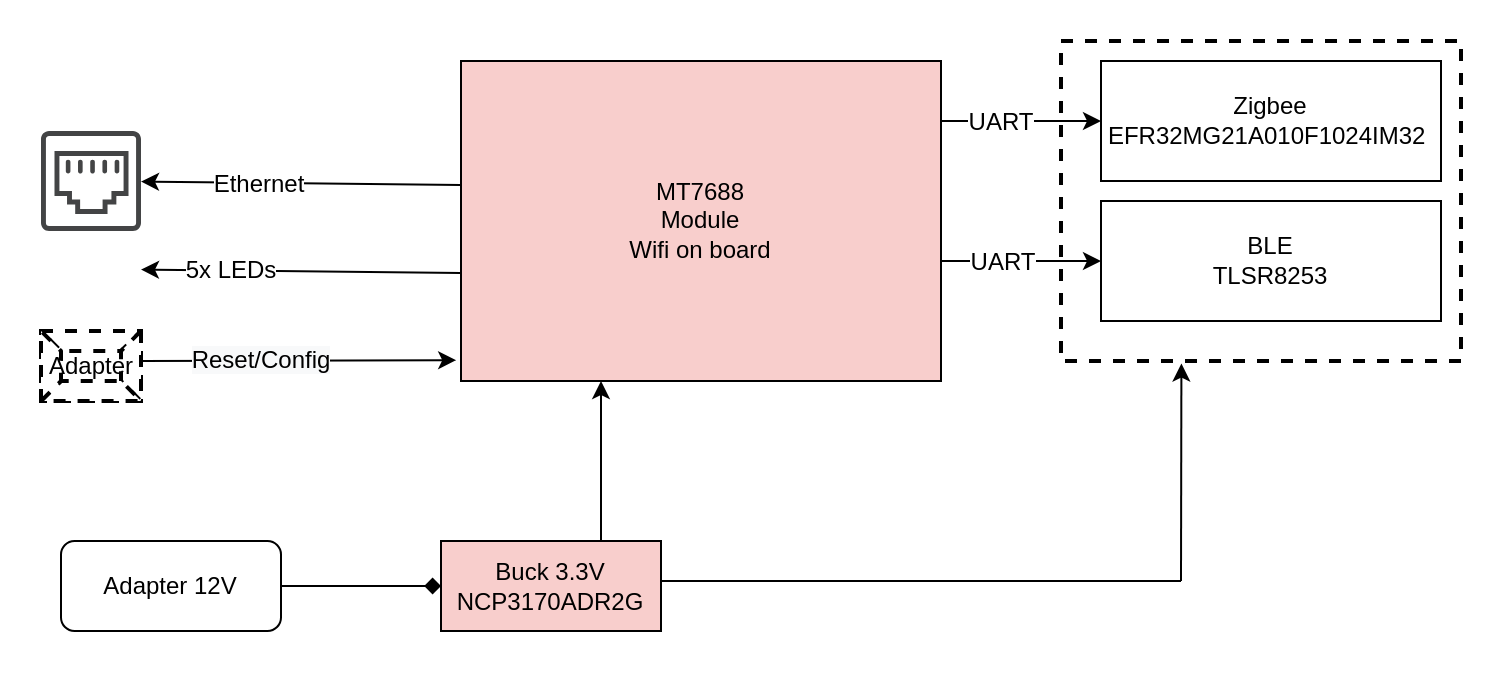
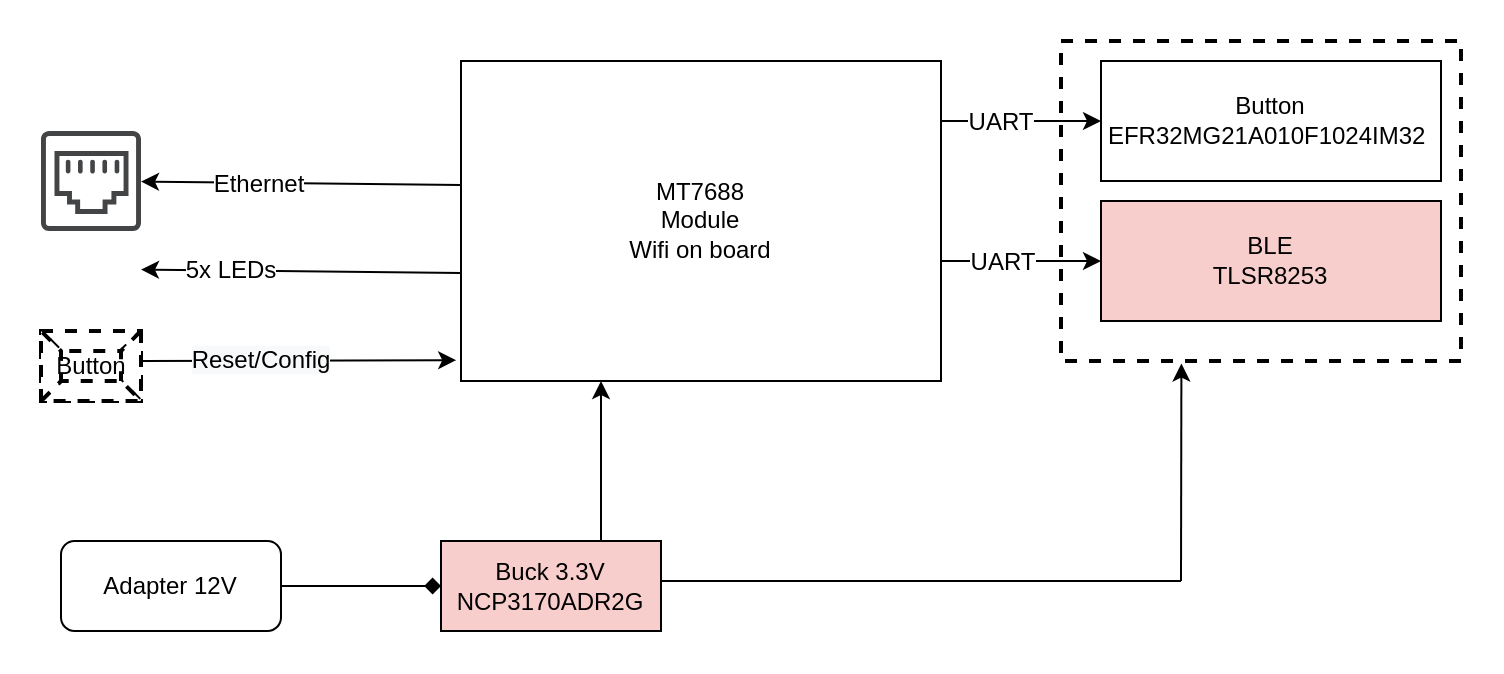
  <mxCell id="0" />
  <mxCell id="1" parent="0" />
  <mxCell id="2" value="" style="rounded=0;whiteSpace=wrap;html=1;glass=0;dashed=1;strokeWidth=2;" parent="1" vertex="1"><mxGeometry x="530" y="20" width="200" height="160" as="geometry" /></mxCell>
- <mxCell id="3" value="MT7688&lt;br&gt;Module&lt;br&gt;Wifi on board" style="rounded=0;whiteSpace=wrap;html=1;fillColor=#f8cecc;" parent="1" vertex="1"><mxGeometry x="230" y="30" width="240" height="160" as="geometry" /></mxCell>
+ <mxCell id="3" value="MT7688&lt;br&gt;Module&lt;br&gt;Wifi on board" style="rounded=0;whiteSpace=wrap;html=1;" parent="1" vertex="1"><mxGeometry x="230" y="30" width="240" height="160" as="geometry" /></mxCell>
  <mxCell id="4" value="" style="edgeStyle=orthogonalEdgeStyle;rounded=0;orthogonalLoop=1;jettySize=auto;html=1;endArrow=diamond;" parent="1" source="5" target="6" edge="1"><mxGeometry relative="1" as="geometry" /></mxCell>
  <mxCell id="5" value="Adapter 12V" style="whiteSpace=wrap;html=1;rounded=1;" parent="1" vertex="1"><mxGeometry x="30" y="270" width="110" height="45" as="geometry" /></mxCell>
  <mxCell id="6" value="Buck 3.3V&lt;br&gt;NCP3170ADR2G" style="rounded=0;whiteSpace=wrap;html=1;fillColor=#f8cecc;" parent="1" vertex="1"><mxGeometry x="220" y="270" width="110" height="45" as="geometry" /></mxCell>
  <mxCell id="7" value="" style="endArrow=classic;html=1;" parent="1" edge="1"><mxGeometry width="50" height="50" relative="1" as="geometry"><mxPoint x="300" y="270" as="sourcePoint" /><mxPoint x="300" y="190" as="targetPoint" /></mxGeometry></mxCell>
- <mxCell id="8" value="Zigbee&lt;br&gt;EFR32MG21A010F1024IM32&amp;nbsp;" style="rounded=0;whiteSpace=wrap;html=1;" parent="1" vertex="1"><mxGeometry x="550" y="30" width="170" height="60" as="geometry" /></mxCell>
+ <mxCell id="8" value="Button&lt;br&gt;EFR32MG21A010F1024IM32&amp;nbsp;" style="rounded=0;whiteSpace=wrap;html=1;" parent="1" vertex="1"><mxGeometry x="550" y="30" width="170" height="60" as="geometry" /></mxCell>
  <mxCell id="9" value="" style="edgeStyle=orthogonalEdgeStyle;rounded=0;orthogonalLoop=1;jettySize=auto;html=1;" parent="1" edge="1"><mxGeometry relative="1" as="geometry"><mxPoint x="470" y="60" as="sourcePoint" /><mxPoint x="550" y="60" as="targetPoint" /></mxGeometry></mxCell>
  <mxCell id="10" value="UART" style="text;html=1;align=center;verticalAlign=middle;resizable=0;points=[];;labelBackgroundColor=#ffffff;" parent="9" vertex="1" connectable="0"><mxGeometry x="-0.139" y="-1" relative="1" as="geometry"><mxPoint x="-4.5" y="-1" as="offset" /></mxGeometry></mxCell>
- <mxCell id="11" value="BLE&lt;br&gt;TLSR8253" style="rounded=0;whiteSpace=wrap;html=1;" parent="1" vertex="1"><mxGeometry x="550" y="100" width="170" height="60" as="geometry" /></mxCell>
+ <mxCell id="11" value="BLE&lt;br&gt;TLSR8253" style="rounded=0;whiteSpace=wrap;html=1;fillColor=#f8cecc;" parent="1" vertex="1"><mxGeometry x="550" y="100" width="170" height="60" as="geometry" /></mxCell>
  <mxCell id="12" value="" style="edgeStyle=orthogonalEdgeStyle;rounded=0;orthogonalLoop=1;jettySize=auto;html=1;" parent="1" edge="1"><mxGeometry relative="1" as="geometry"><mxPoint x="470" y="130" as="sourcePoint" /><mxPoint x="550" y="130" as="targetPoint" /></mxGeometry></mxCell>
  <mxCell id="13" value="UART" style="text;html=1;align=center;verticalAlign=middle;resizable=0;points=[];;labelBackgroundColor=#ffffff;" parent="12" vertex="1" connectable="0"><mxGeometry x="0.146" relative="1" as="geometry"><mxPoint x="-15.5" as="offset" /></mxGeometry></mxCell>
  <mxCell id="14" value="" style="endArrow=classic;html=1;entryX=0.301;entryY=1.008;entryDx=0;entryDy=0;entryPerimeter=0;" parent="1" target="2" edge="1"><mxGeometry width="50" height="50" relative="1" as="geometry"><mxPoint x="590" y="290" as="sourcePoint" /><mxPoint x="590" y="190" as="targetPoint" /></mxGeometry></mxCell>
  <mxCell id="15" value="" style="pointerEvents=1;shadow=0;dashed=0;html=1;strokeColor=none;fillColor=#434445;aspect=fixed;labelPosition=center;verticalLabelPosition=bottom;verticalAlign=top;align=center;outlineConnect=0;shape=mxgraph.vvd.ethernet_port;glass=0;" parent="1" vertex="1"><mxGeometry x="20" y="65" width="50" height="50" as="geometry" /></mxCell>
  <mxCell id="16" value="" style="endArrow=classic;html=1;" parent="1" target="15" edge="1"><mxGeometry width="50" height="50" relative="1" as="geometry"><mxPoint x="230" y="92" as="sourcePoint" /><mxPoint x="10" y="90" as="targetPoint" /></mxGeometry></mxCell>
  <mxCell id="17" value="Ethernet" style="text;html=1;align=center;verticalAlign=middle;resizable=0;points=[];;labelBackgroundColor=#ffffff;" parent="16" vertex="1" connectable="0"><mxGeometry x="0.267" y="1" relative="1" as="geometry"><mxPoint as="offset" /></mxGeometry></mxCell>
  <mxCell id="18" value="" style="endArrow=classic;html=1;" parent="1" edge="1"><mxGeometry width="50" height="50" relative="1" as="geometry"><mxPoint x="230" y="136" as="sourcePoint" /><mxPoint x="70" y="134.27" as="targetPoint" /></mxGeometry></mxCell>
  <mxCell id="19" value="5x LEDs" style="text;html=1;align=center;verticalAlign=middle;resizable=0;points=[];;labelBackgroundColor=#ffffff;" parent="18" vertex="1" connectable="0"><mxGeometry x="0.452" relative="1" as="geometry"><mxPoint as="offset" /></mxGeometry></mxCell>
  <mxCell id="20" value="" style="shape=image;html=1;verticalAlign=top;verticalLabelPosition=bottom;labelBackgroundColor=#ffffff;imageAspect=0;aspect=fixed;image=https://cdn2.iconfinder.com/data/icons/fatcow/32x32/led.png;glass=0;dashed=1;strokeWidth=2;" parent="1" vertex="1"><mxGeometry x="20" y="115" width="50" height="50" as="geometry" /></mxCell>
- <mxCell id="21" value="Adapter" style="labelPosition=center;verticalLabelPosition=middle;align=center;html=1;shape=mxgraph.basic.button;dx=10;glass=0;dashed=1;strokeWidth=2;" parent="1" vertex="1"><mxGeometry x="20" y="165" width="50" height="35" as="geometry" /></mxCell>
+ <mxCell id="21" value="Button" style="labelPosition=center;verticalLabelPosition=middle;align=center;html=1;shape=mxgraph.basic.button;dx=10;glass=0;dashed=1;strokeWidth=2;" parent="1" vertex="1"><mxGeometry x="20" y="165" width="50" height="35" as="geometry" /></mxCell>
  <mxCell id="22" value="" style="endArrow=classic;html=1;entryX=-0.01;entryY=0.935;entryDx=0;entryDy=0;entryPerimeter=0;" parent="1" target="3" edge="1"><mxGeometry width="50" height="50" relative="1" as="geometry"><mxPoint x="70" y="180" as="sourcePoint" /><mxPoint x="120" y="130" as="targetPoint" /></mxGeometry></mxCell>
  <mxCell id="23" value="&lt;span style=&quot;background-color: rgb(248 , 249 , 250)&quot;&gt;Reset/Config&lt;/span&gt;" style="text;html=1;align=center;verticalAlign=middle;resizable=0;points=[];;labelBackgroundColor=#ffffff;" parent="22" vertex="1" connectable="0"><mxGeometry x="-0.391" y="-1" relative="1" as="geometry"><mxPoint x="11.5" y="-1" as="offset" /></mxGeometry></mxCell>
  <mxCell id="24" value="" style="endArrow=none;html=1;" edge="1" parent="1"><mxGeometry width="50" height="50" relative="1" as="geometry"><mxPoint x="330" y="290" as="sourcePoint" /><mxPoint x="590" y="290" as="targetPoint" /></mxGeometry></mxCell>
